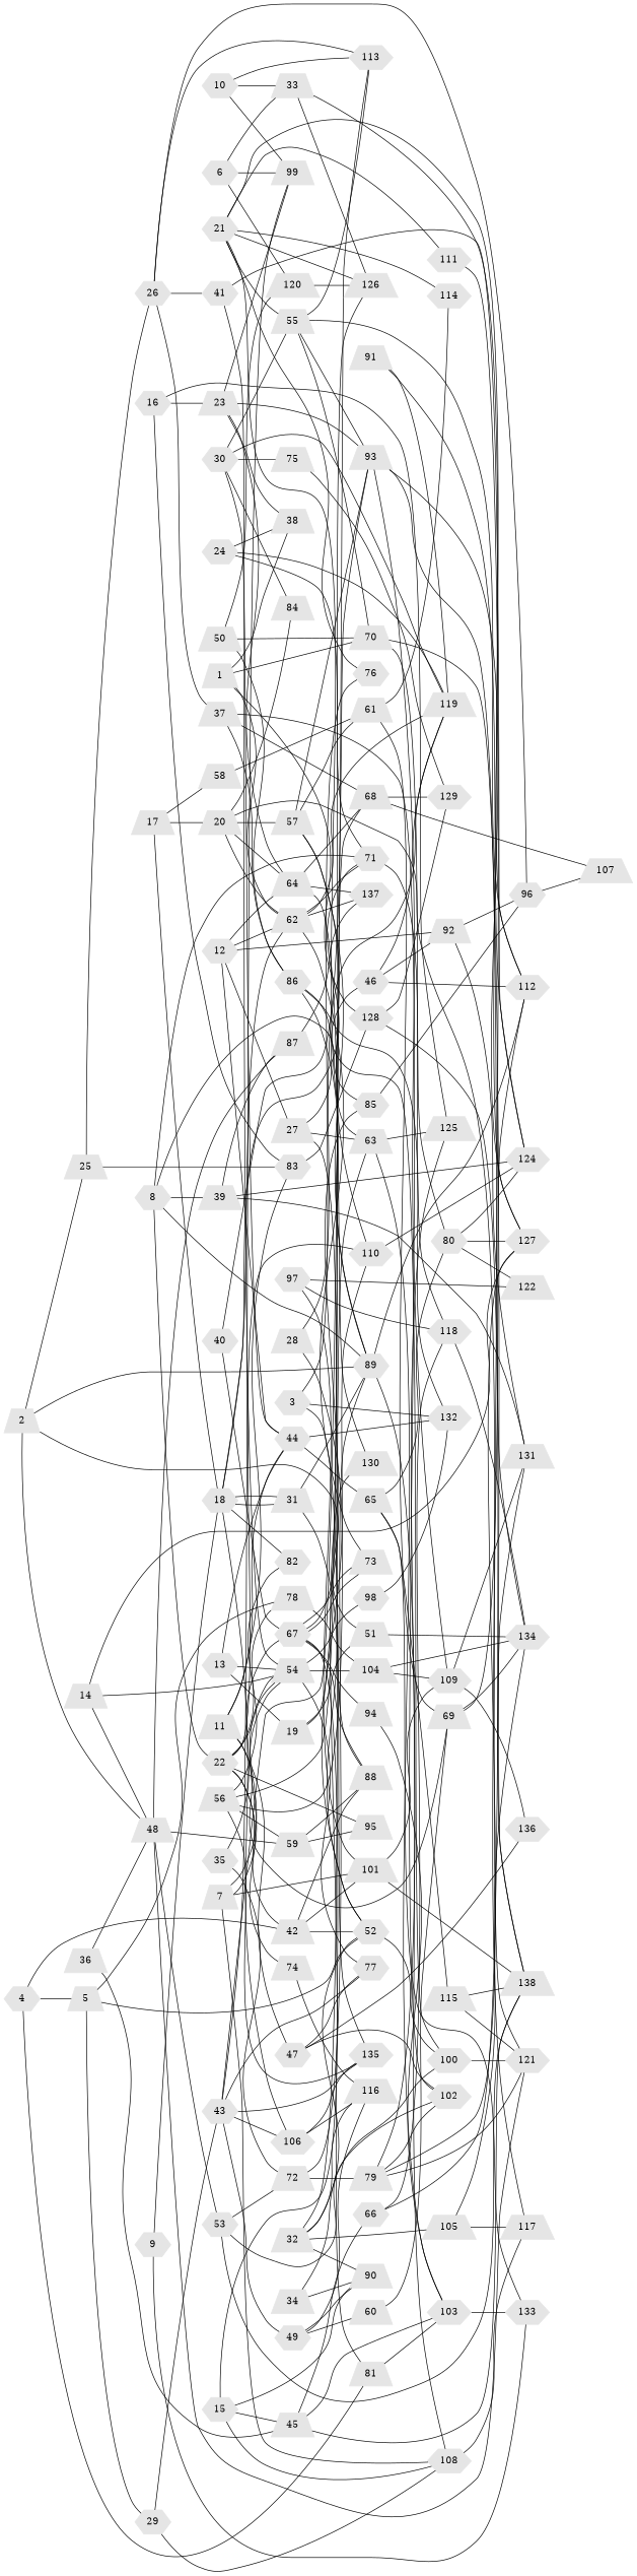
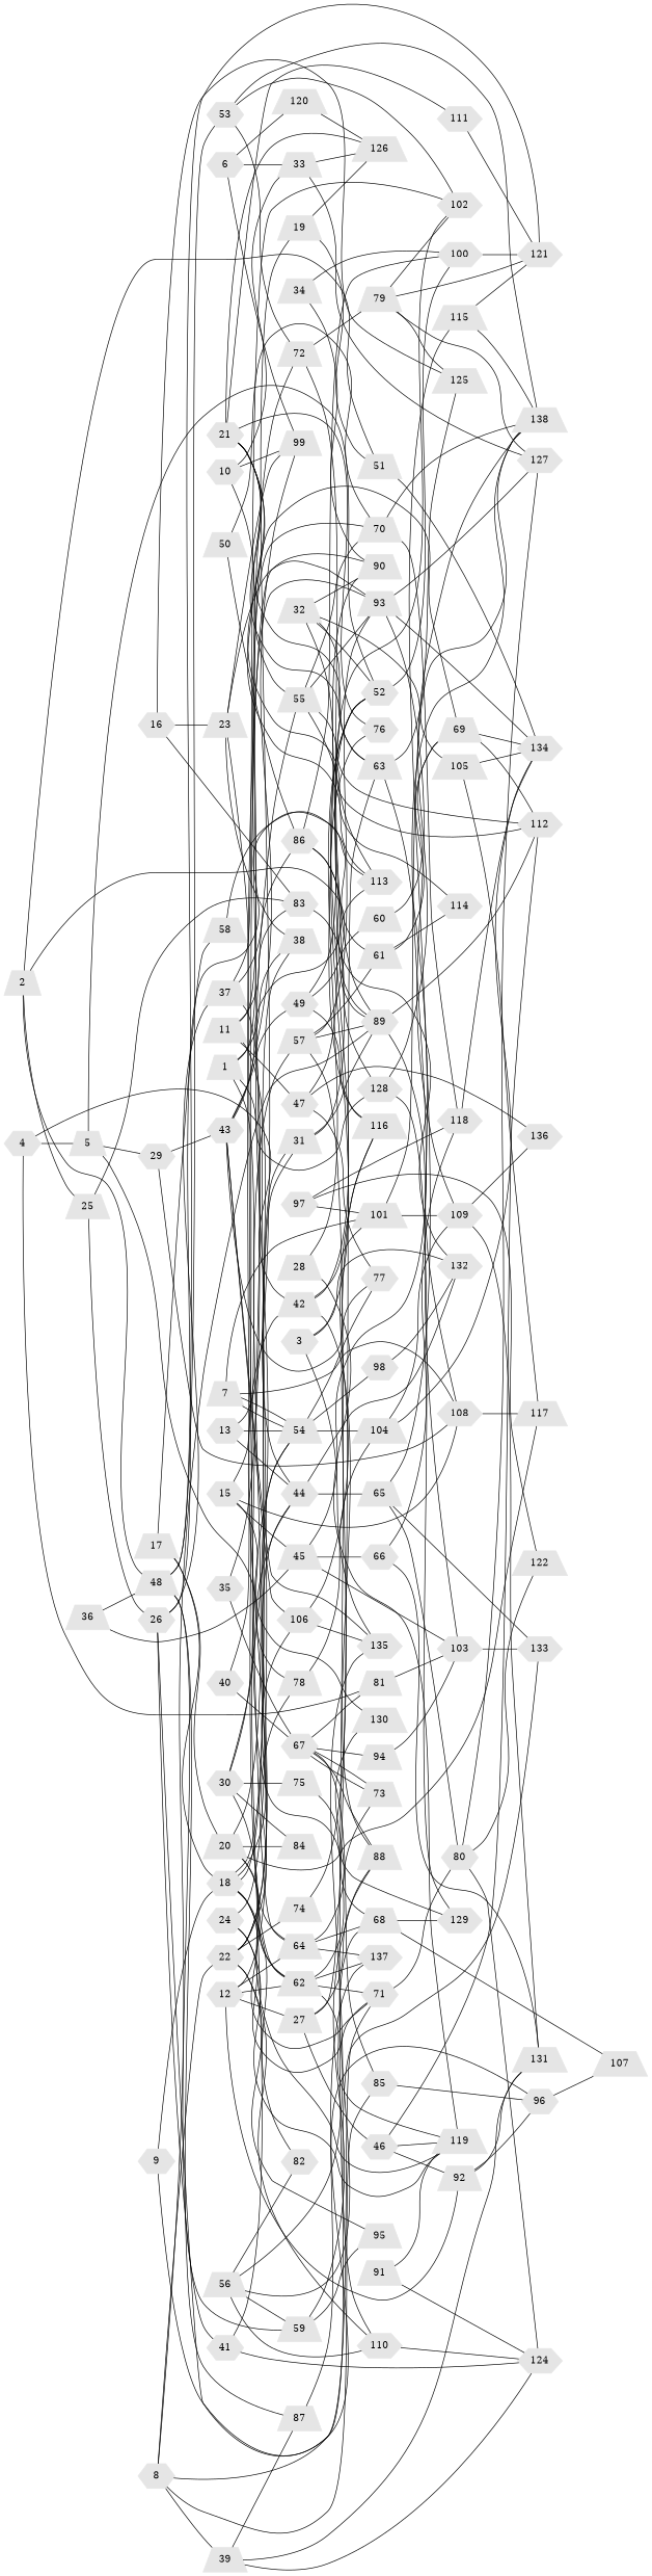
  graph {
    rankdir=LR
    node [color=gray90 shape=trapezium style=filled]
    1
    38
    62
    70
    128 [shape=hexagon]
    71 [shape=hexagon]
    119
    73
    137 [shape=hexagon]
    138
    118 [shape=hexagon]
    129 [shape=hexagon]
    2
    25
    48
    51
    89 [shape=hexagon]
    83 [shape=hexagon]
    26 [shape=hexagon]
    87
    53 [shape=hexagon]
    59
    121 [shape=hexagon]
    134 [shape=hexagon]
    108 [shape=hexagon]
    112 [shape=hexagon]
    3 [shape=hexagon]
    76 [shape=hexagon]
    132 [shape=hexagon]
    135 [shape=hexagon]
    4 [shape=hexagon]
    5
    42
    81
    29 [shape=hexagon]
    52 [shape=hexagon]
    78
    101
    88
    103 [shape=hexagon]
    43 [shape=hexagon]
    100 [shape=hexagon]
    104
    6 [shape=hexagon]
    33
    99
    120
    127 [shape=hexagon]
    126
    7
    54
    77 [shape=hexagon]
    98 [shape=hexagon]
    109 [shape=hexagon]
    117
    8 [shape=hexagon]
    22 [shape=hexagon]
    39
    85 [shape=hexagon]
    74
    95
    110 [shape=hexagon]
    124 [shape=hexagon]
    131
    80 [shape=hexagon]
    96 [shape=hexagon]
    9 [shape=hexagon]
    18 [shape=hexagon]
    133 [shape=hexagon]
    31
    82 [shape=hexagon]
    106 [shape=hexagon]
    10 [shape=hexagon]
    113 [shape=hexagon]
    44 [shape=hexagon]
    11
    47 [shape=hexagon]
    69
    65
    102 [shape=hexagon]
    136 [shape=hexagon]
    12 [shape=hexagon]
    27
    64
    92
    63
    46 [shape=hexagon]
    130
    68
    13 [shape=hexagon]
    19
-   14
    15 [shape=hexagon]
    45
    90
    66 [shape=hexagon]
    16 [shape=hexagon]
    23
    125
    93
    17
    20
    58
    57
    84
    61
    116
    21 [shape=hexagon]
    55
    111 [shape=hexagon]
    114 [shape=hexagon]
    24 [shape=hexagon]
    37
    41 [shape=hexagon]
    86 [shape=hexagon]
    107
    28
    49 [shape=hexagon]
    30 [shape=hexagon]
    75
    32
    105
    34
    35 [shape=hexagon]
    67 [shape=hexagon]
    72
    94
    79
    36
    40 [shape=hexagon]
    60
    115
    50
    56
    122
    91
    97 [shape=hexagon]
    1 -- 38
    1 -- 62
    1 -- 70
    1 -- 128
    62 -- 71
    62 -- 119
    62 -- 73
    62 -- 137
    70 -- 138
    70 -- 118
    128 -- 138
    128 -- 129
    71 -- 80
    118 -- 134
    2 -- 25
    2 -- 48
    2 -- 51
    2 -- 89
    25 -- 83
    25 -- 26
    48 -- 87
    48 -- 53
    48 -- 59
    48 -- 121
    51 -- 134
    89 -- 108
    89 -- 112
    83 -- 128
    26 -- 96
    26 -- 113
    26 -- 37
    26 -- 41
    87 -- 137
    53 -- 138
    53 -- 102
    53 -- 72
    59 -- 88
    59 -- 95
    108 -- 117
    3 -- 76
    3 -- 132
    3 -- 135
    4 -- 5
    4 -- 42
    4 -- 81
    5 -- 29
    5 -- 52
    5 -- 78
    42 -- 52
    42 -- 101
    42 -- 88
    81 -- 103
    29 -- 108
    29 -- 43
    52 -- 100
    78 -- 104
    101 -- 138
    101 -- 109
    103 -- 133
    43 -- 135
    43 -- 99
    43 -- 77
    43 -- 106
    43 -- 113
    43 -- 49
    100 -- 121
    104 -- 134
    104 -- 109
    6 -- 33
    6 -- 99
    6 -- 120
    33 -- 127
    33 -- 126
    120 -- 126
    7 -- 108
    7 -- 101
    7 -- 54
    7 -- 54
    54 -- 104
    54 -- 77
    54 -- 98
    98 -- 132
    109 -- 131
    109 -- 136
    8 -- 71
    8 -- 89
    8 -- 22
    8 -- 39
    8 -- 85
    22 -- 42
    22 -- 78
    22 -- 54
    22 -- 74
    22 -- 95
    22 -- 110
    39 -- 87
    39 -- 124
    39 -- 131
    85 -- 96
    74 -- 116
    110 -- 124
    80 -- 127
    80 -- 124
    80 -- 122
    96 -- 107
    9 -- 18
    9 -- 133
    18 -- 62
    18 -- 71
    18 -- 31
    18 -- 31
    18 -- 82
    18 -- 106
    31 -- 89
    31 -- 52
    106 -- 135
    106 -- 116
    10 -- 33
    10 -- 99
    10 -- 113
    44 -- 132
    44 -- 65
    11 -- 83
    11 -- 44
    11 -- 47
    11 -- 69
    47 -- 77
    47 -- 102
    47 -- 136
    69 -- 134
    69 -- 112
    65 -- 80
    65 -- 133
    65 -- 115
    12 -- 62
    12 -- 44
    12 -- 27
    12 -- 64
    12 -- 92
    27 -- 88
    27 -- 63
    27 -- 46
    64 -- 137
    64 -- 130
    64 -- 68
    92 -- 131
    92 -- 96
    63 -- 103
    63 -- 125
    46 -- 119
    46 -- 112
    46 -- 92
    68 -- 129
    68 -- 107
    13 -- 54
    13 -- 44
    13 -- 19
    19 -- 51
    19 -- 126
-   14 -- 48
-   14 -- 127
-   14 -- 54
    15 -- 108
    15 -- 130
    15 -- 45
    15 -- 90
    45 -- 138
    45 -- 103
    45 -- 66
    66 -- 118
    66 -- 131
    16 -- 83
    16 -- 23
    16 -- 125
    23 -- 38
    23 -- 99
    23 -- 64
    23 -- 93
    93 -- 134
    93 -- 127
    93 -- 109
    17 -- 18
    17 -- 20
    17 -- 58
    20 -- 62
    20 -- 117
    20 -- 64
    20 -- 57
    20 -- 84
    58 -- 61
    57 -- 89
    57 -- 110
    57 -- 93
    57 -- 61
    61 -- 69
    61 -- 114
    21 -- 112
    21 -- 76
    21 -- 126
    21 -- 63
    21 -- 55
    21 -- 111
    21 -- 114
    55 -- 70
    55 -- 112
    55 -- 113
    55 -- 93
    111 -- 121
    24 -- 38
    24 -- 71
    24 -- 119
    37 -- 102
    37 -- 68
    37 -- 86
    41 -- 54
    41 -- 124
    86 -- 89
    86 -- 132
    86 -- 100
    28 -- 119
    28 -- 52
    49 -- 90
    49 -- 116
    49 -- 60
    30 -- 119
    30 -- 44
    30 -- 84
    30 -- 55
    30 -- 75
    75 -- 129
    32 -- 52
    32 -- 63
    32 -- 90
    32 -- 116
    32 -- 105
    105 -- 134
    105 -- 117
    34 -- 100
    34 -- 90
    35 -- 67
    35 -- 72
    67 -- 73
    67 -- 73
    67 -- 81
    67 -- 88
    67 -- 85
    67 -- 94
    72 -- 89
    72 -- 79
    94 -- 103
    79 -- 121
    79 -- 127
    79 -- 102
    79 -- 125
    36 -- 48
    36 -- 45
    40 -- 93
    40 -- 67
    60 -- 69
    115 -- 138
    115 -- 121
    50 -- 70
-   50 -- 120
    50 -- 86
    56 -- 59
    56 -- 135
    56 -- 110
    56 -- 82
    56 -- 68
    91 -- 119
    91 -- 124
    97 -- 118
    97 -- 101
    97 -- 122
  }
